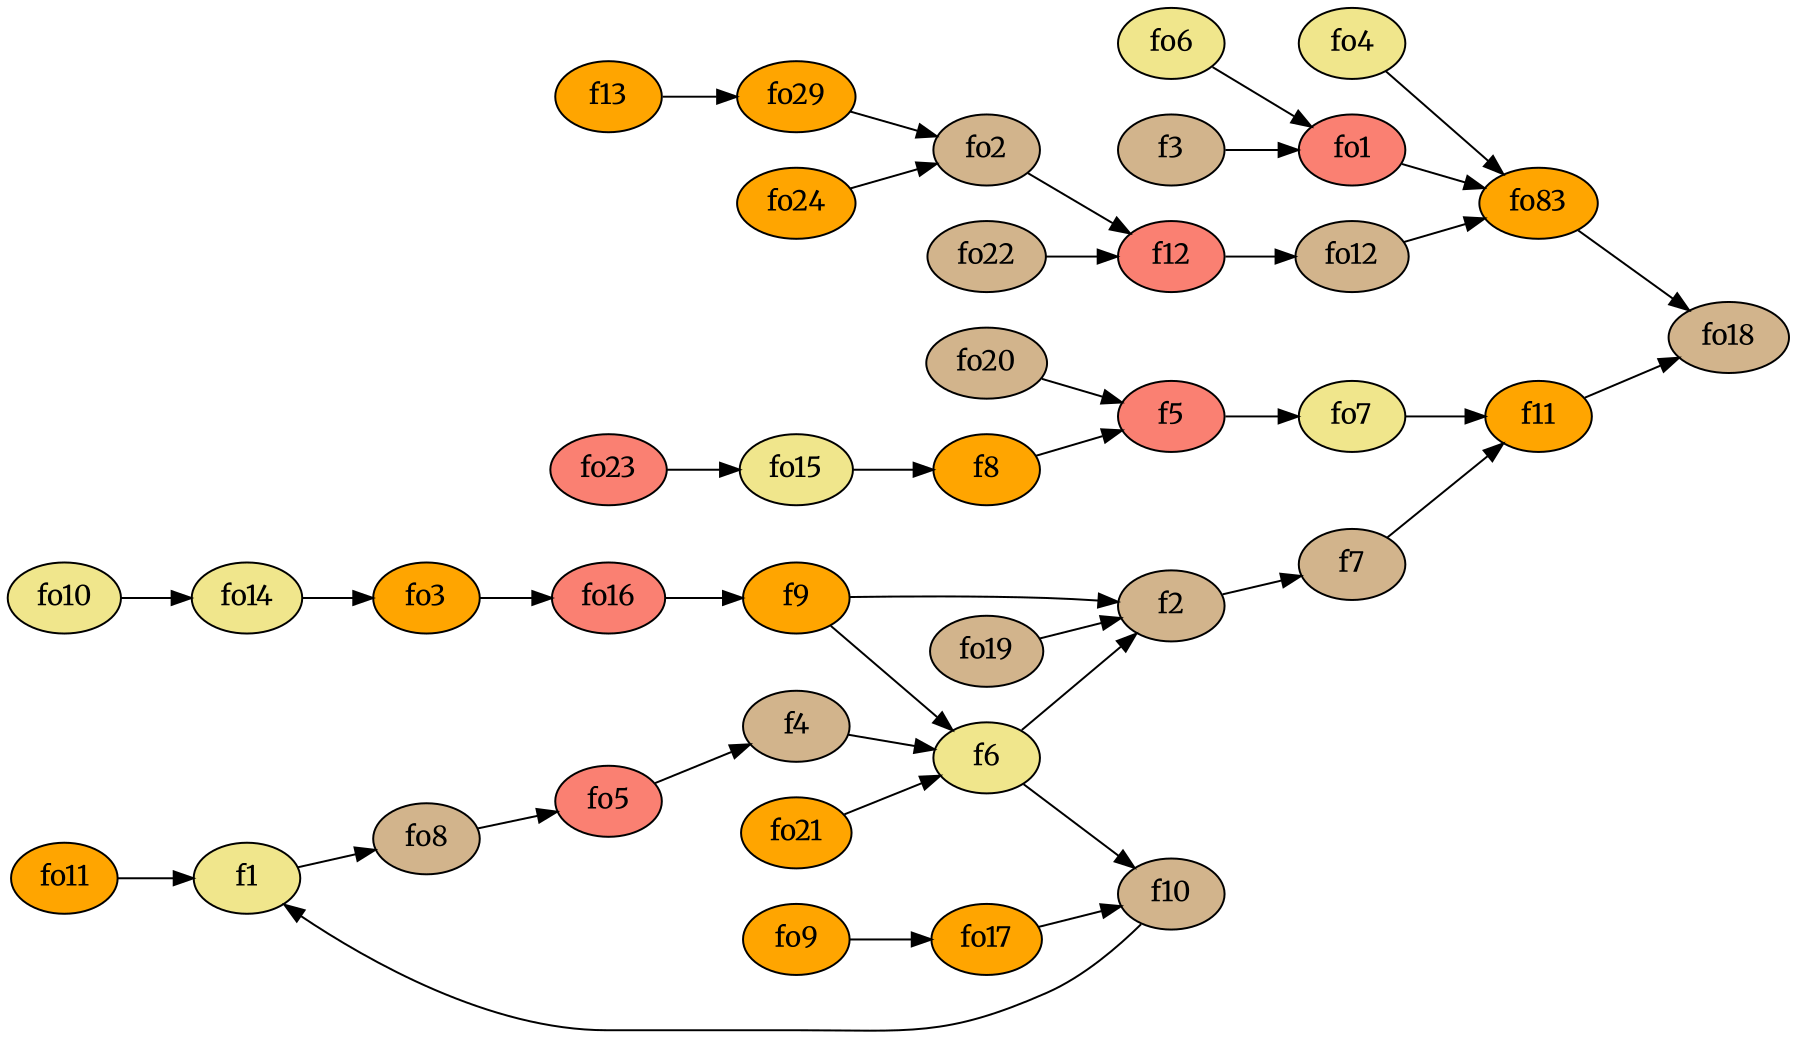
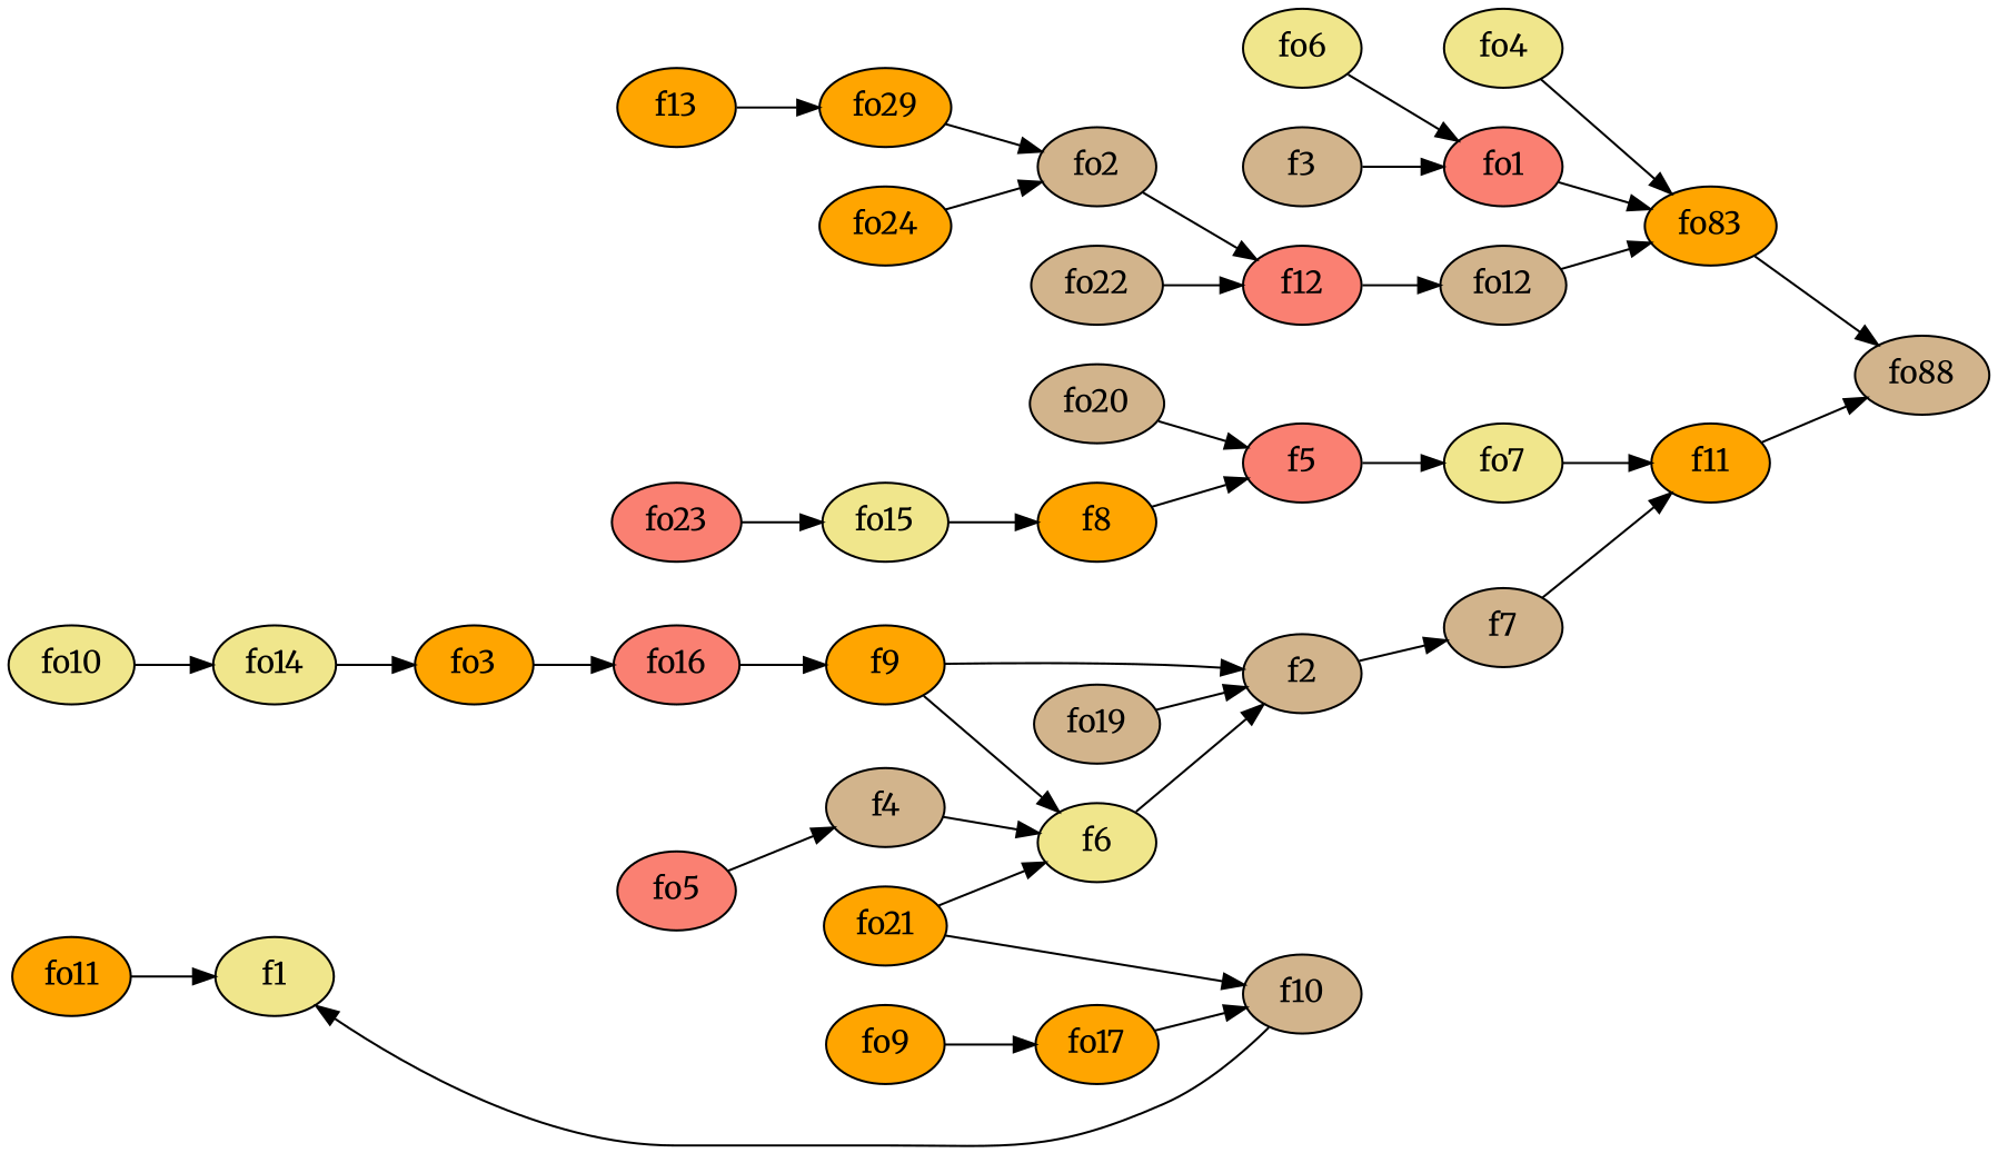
  strict digraph {
    fontname=Merriweather
    rankdir=LR
    node [fillcolor=tan fontname=Merriweather style=filled]
    edge [fontname=Merriweather weight=2]
    f1 [fillcolor=khaki]
-   fo8
    fo5 [fillcolor=salmon]
    f2
    f7
    f11 [fillcolor=orange]
    fo1 [fillcolor=salmon]
    f3
    n9 [fillcolor=orange label=fo83]
    f6 [fillcolor=khaki]
    f4
    f10
    f5 [fillcolor=salmon]
    fo7 [fillcolor=khaki]
-   fo18
+   fo18 [label=fo88]
    f8 [fillcolor=orange]
    f9 [fillcolor=orange]
    f12 [fillcolor=salmon]
    fo12
    f13 [fillcolor=orange]
    n21 [fillcolor=orange label=fo29]
    fo2
    fo3 [fillcolor=orange]
    fo16 [fillcolor=salmon]
    fo4 [fillcolor=khaki]
    fo6 [fillcolor=khaki]
    fo9 [fillcolor=orange]
    fo17 [fillcolor=orange]
    fo10 [fillcolor=khaki]
    fo14 [fillcolor=khaki]
    fo11 [fillcolor=orange]
    fo15 [fillcolor=khaki]
    fo22
    fo19
    fo20
    fo21 [fillcolor=orange]
    fo23 [fillcolor=salmon]
    fo24 [fillcolor=orange]
-   f1 -> fo8
-   fo8 -> fo5
    fo5 -> f4
    f2 -> f7
    f7 -> f11
    f11 -> fo18
    fo1 -> n9
    f3 -> fo1
    n9 -> fo18
    f6 -> f2
-   f6 -> f10
+   fo21 -> f10
    f4 -> f6
    f10 -> f1
    f5 -> fo7
    fo7 -> f11
    f8 -> f5
    f9 -> f2
    f9 -> f6
    f12 -> fo12
    fo12 -> n9
    f13 -> n21
    n21 -> fo2
    fo2 -> f12
    fo3 -> fo16
    fo16 -> f9
    fo4 -> n9
    fo6 -> fo1
    fo9 -> fo17
    fo17 -> f10
    fo10 -> fo14
    fo14 -> fo3
    fo11 -> f1
    fo15 -> f8
    fo22 -> f12
    fo19 -> f2
    fo20 -> f5
    fo21 -> f6
    fo23 -> fo15
    fo24 -> fo2
  }
